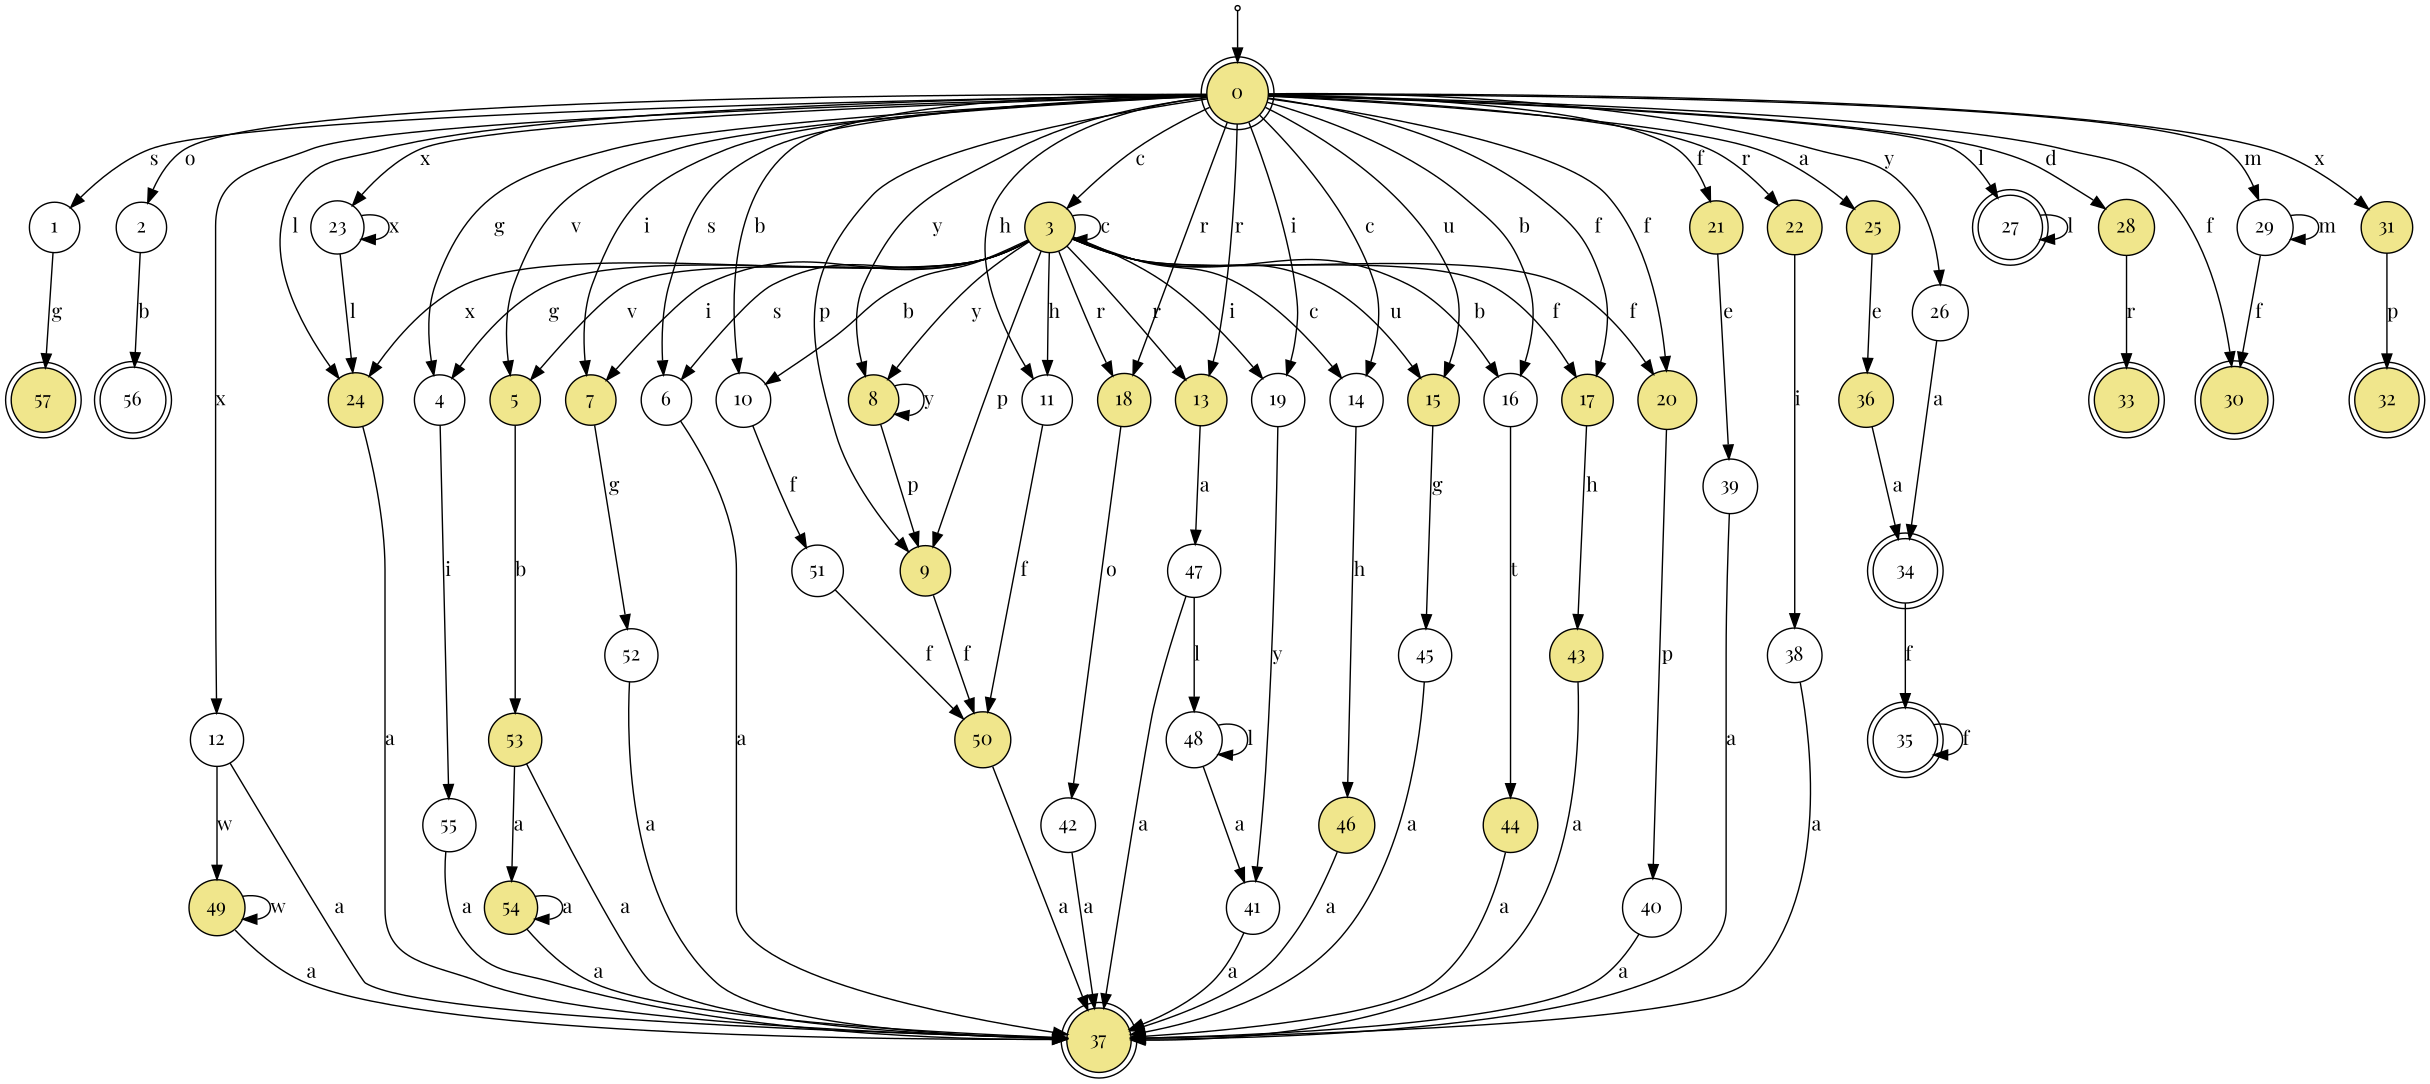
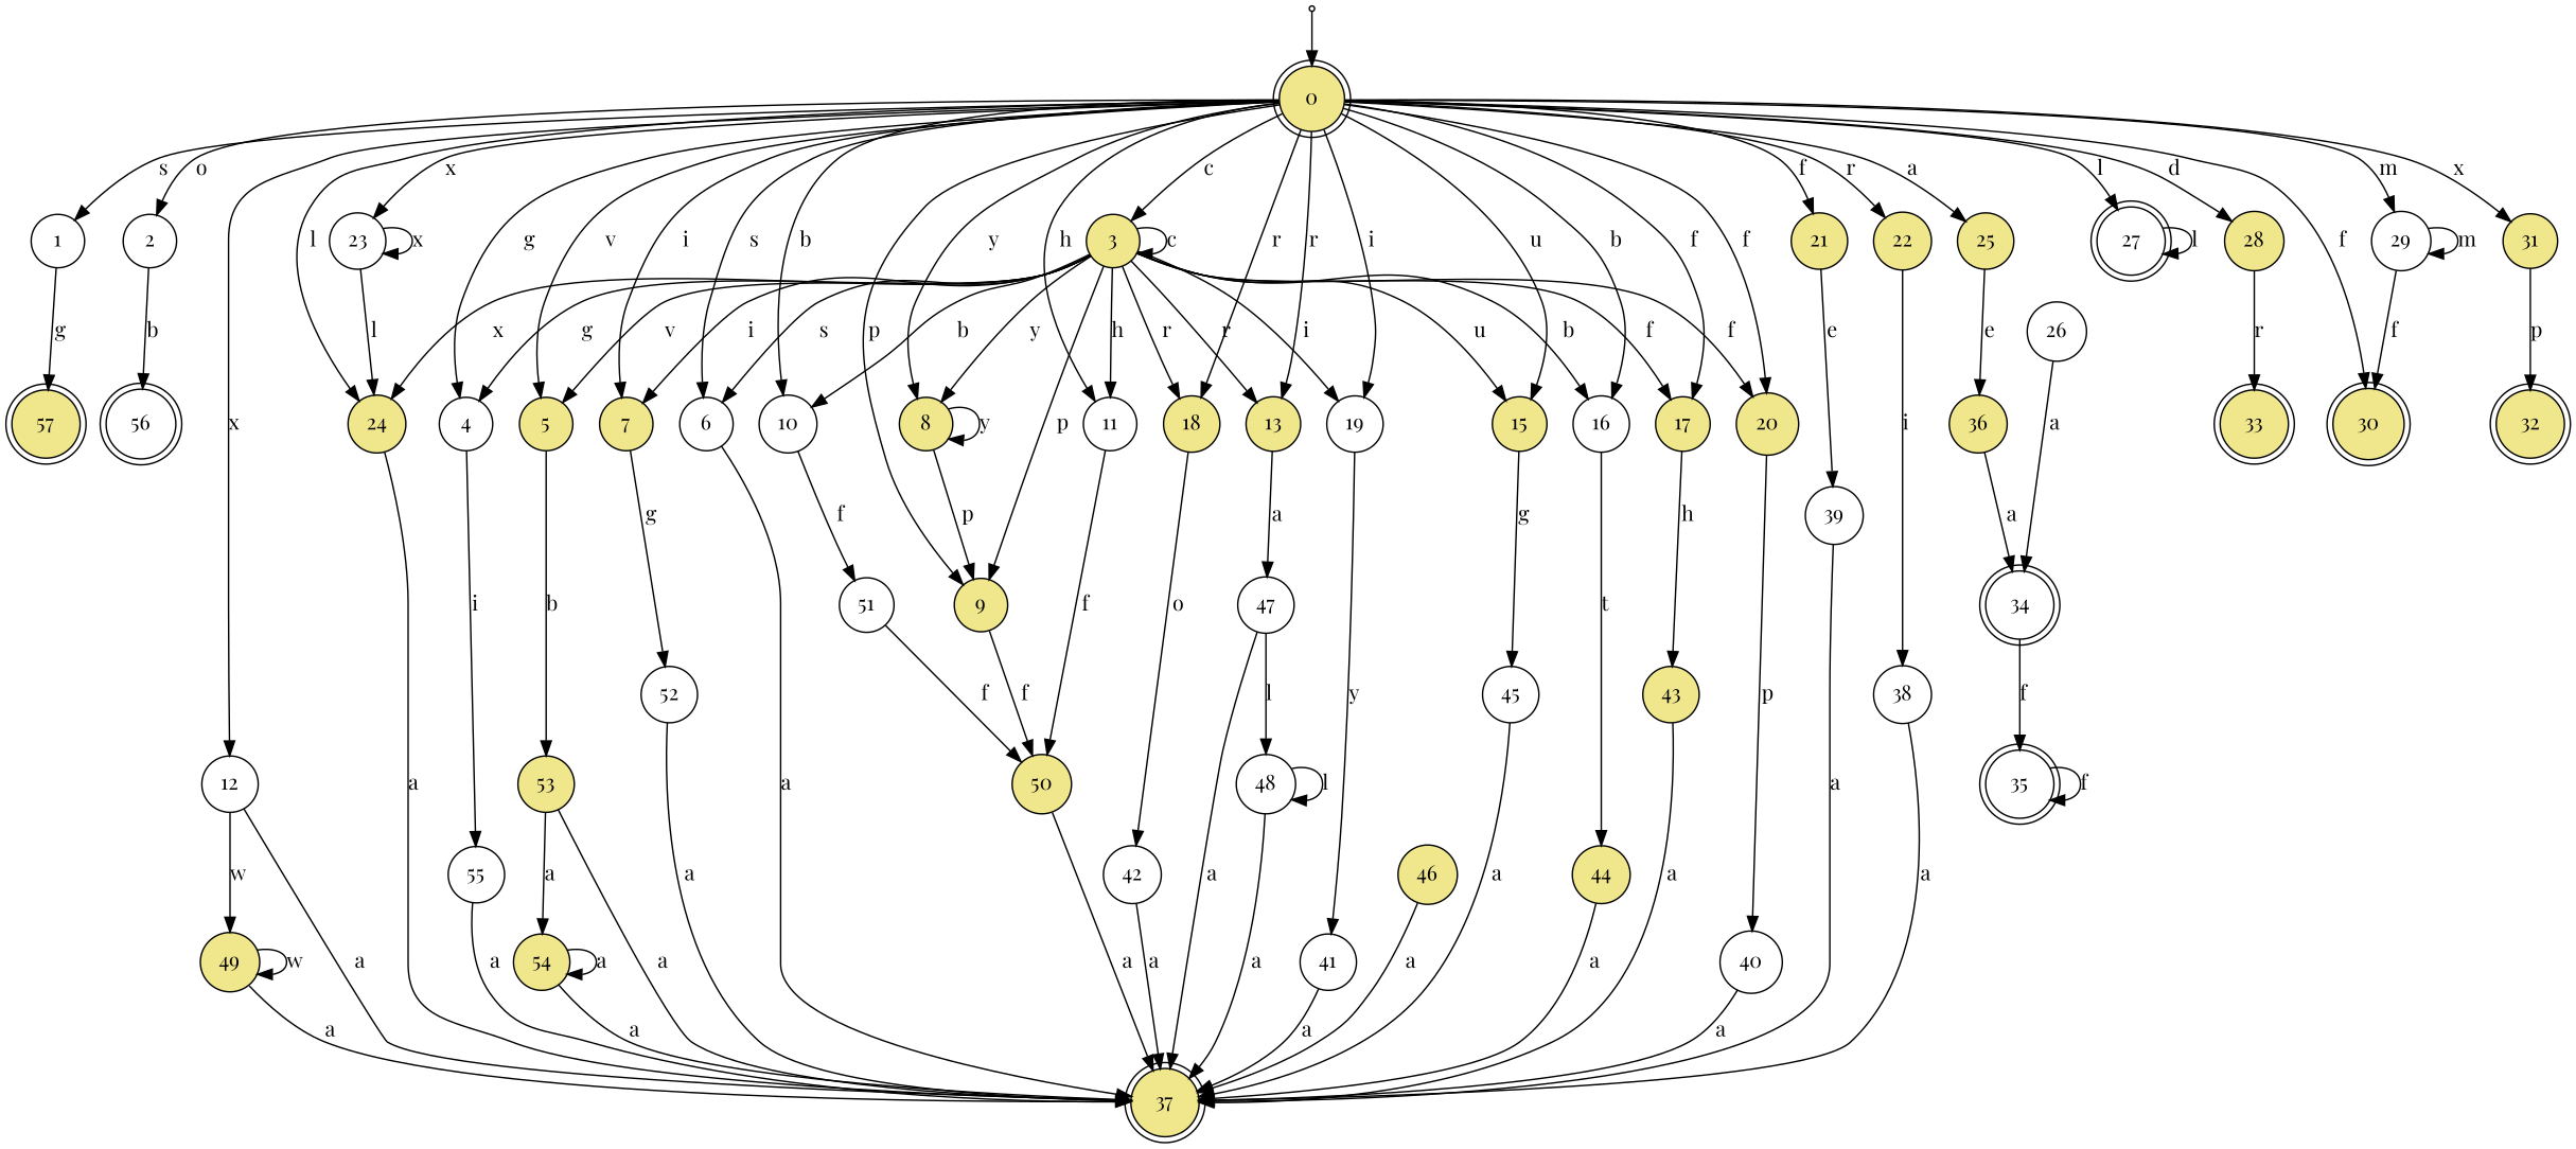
  digraph {
    fontname="Playfair Display"
    rankdir=TB
    node [fillcolor=khaki fontname="Playfair Display" shape=circle style=filled]
    edge [fontname="Playfair Display"]
    dummy0 [fillcolor=white shape=point]
    0 [shape=doublecircle]
    1 [fillcolor=white]
    2 [fillcolor=white]
    3
    4 [fillcolor=white]
    5
    6 [fillcolor=white]
    7
    8
    9
    10 [fillcolor=white]
    11 [fillcolor=white]
    12 [fillcolor=white]
    13
-   14 [fillcolor=white]
    15
    16 [fillcolor=white]
    17
    18
    19 [fillcolor=white]
    20
    21
    22
    23 [fillcolor=white]
    24
    25
    26 [fillcolor=white]
    27 [fillcolor=white shape=doublecircle]
    28
    29 [fillcolor=white]
    30 [shape=doublecircle]
    31
    57 [shape=doublecircle]
    56 [fillcolor=white shape=doublecircle]
    55 [fillcolor=white]
    53
    37 [shape=doublecircle]
    52 [fillcolor=white]
    50
    51 [fillcolor=white]
    49
    47 [fillcolor=white]
    46
    45 [fillcolor=white]
    44
    43
    42 [fillcolor=white]
    41 [fillcolor=white]
    40 [fillcolor=white]
    39 [fillcolor=white]
    38 [fillcolor=white]
    36
    34 [fillcolor=white shape=doublecircle]
    33 [shape=doublecircle]
    32 [shape=doublecircle]
    54
    48 [fillcolor=white]
    35 [fillcolor=white shape=doublecircle]
    dummy0 -> 0
    0 -> 1 [label=s]
    0 -> 2 [label=o]
    0 -> 3 [label=c]
    0 -> 4 [label=g]
    0 -> 5 [label=v]
    0 -> 6 [label=s]
    0 -> 7 [label=i]
    0 -> 8 [label=y]
    0 -> 9 [label=p]
    0 -> 10 [label=b]
    0 -> 11 [label=h]
    0 -> 12 [label=x]
    0 -> 13 [label=r]
-   0 -> 14 [label=c]
    0 -> 15 [label=u]
    0 -> 16 [label=b]
    0 -> 17 [label=f]
    0 -> 18 [label=r]
    0 -> 19 [label=i]
    0 -> 20 [label=f]
    0 -> 21 [label=f]
    0 -> 22 [label=r]
    0 -> 23 [label=x]
    0 -> 24 [label=l]
    0 -> 25 [label=a]
-   0 -> 26 [label=y]
    0 -> 27 [label=l]
    0 -> 28 [label=d]
    0 -> 29 [label=m]
    0 -> 30 [label=f]
    0 -> 31 [label=x]
    1 -> 57 [label=g]
    2 -> 56 [label=b]
    3 -> 3 [label=c]
    3 -> 4 [label=g]
    3 -> 5 [label=v]
    3 -> 6 [label=s]
    3 -> 7 [label=i]
    3 -> 8 [label=y]
    3 -> 9 [label=p]
    3 -> 10 [label=b]
    3 -> 11 [label=h]
    3 -> 13 [label=r]
-   3 -> 14 [label=c]
    3 -> 15 [label=u]
    3 -> 16 [label=b]
    3 -> 17 [label=f]
    3 -> 18 [label=r]
    3 -> 19 [label=i]
    3 -> 20 [label=f]
    3 -> 24 [label=x]
    4 -> 55 [label=i]
    5 -> 53 [label=b]
    6 -> 37 [label=a]
    7 -> 52 [label=g]
    8 -> 8 [label=y]
    8 -> 9 [label=p]
    9 -> 50 [label=f]
    10 -> 51 [label=f]
    11 -> 50 [label=f]
    12 -> 37 [label=a]
    12 -> 49 [label=w]
    13 -> 47 [label=a]
-   14 -> 46 [label=h]
    15 -> 45 [label=g]
    16 -> 44 [label=t]
    17 -> 43 [label=h]
    18 -> 42 [label=o]
    19 -> 41 [label=y]
    20 -> 40 [label=p]
    21 -> 39 [label=e]
    22 -> 38 [label=i]
    23 -> 23 [label=x]
    23 -> 24 [label=l]
    24 -> 37 [label=a]
    25 -> 36 [label=e]
    26 -> 34 [label=a]
    27 -> 27 [label=l]
    28 -> 33 [label=r]
    29 -> 29 [label=m]
    29 -> 30 [label=f]
    31 -> 32 [label=p]
    55 -> 37 [label=a]
    53 -> 37 [label=a]
    53 -> 54 [label=a]
    52 -> 37 [label=a]
    50 -> 37 [label=a]
    51 -> 50 [label=f]
    49 -> 37 [label=a]
    49 -> 49 [label=w]
    47 -> 37 [label=a]
    47 -> 48 [label=l]
    46 -> 37 [label=a]
    45 -> 37 [label=a]
    44 -> 37 [label=a]
    43 -> 37 [label=a]
    42 -> 37 [label=a]
    41 -> 37 [label=a]
    40 -> 37 [label=a]
    39 -> 37 [label=a]
    38 -> 37 [label=a]
    36 -> 34 [label=a]
    34 -> 35 [label=f]
    54 -> 37 [label=a]
    54 -> 54 [label=a]
-   48 -> 41 [label=a]
+   48 -> 37 [label=a]
    48 -> 48 [label=l]
    35 -> 35 [label=f]
  }
